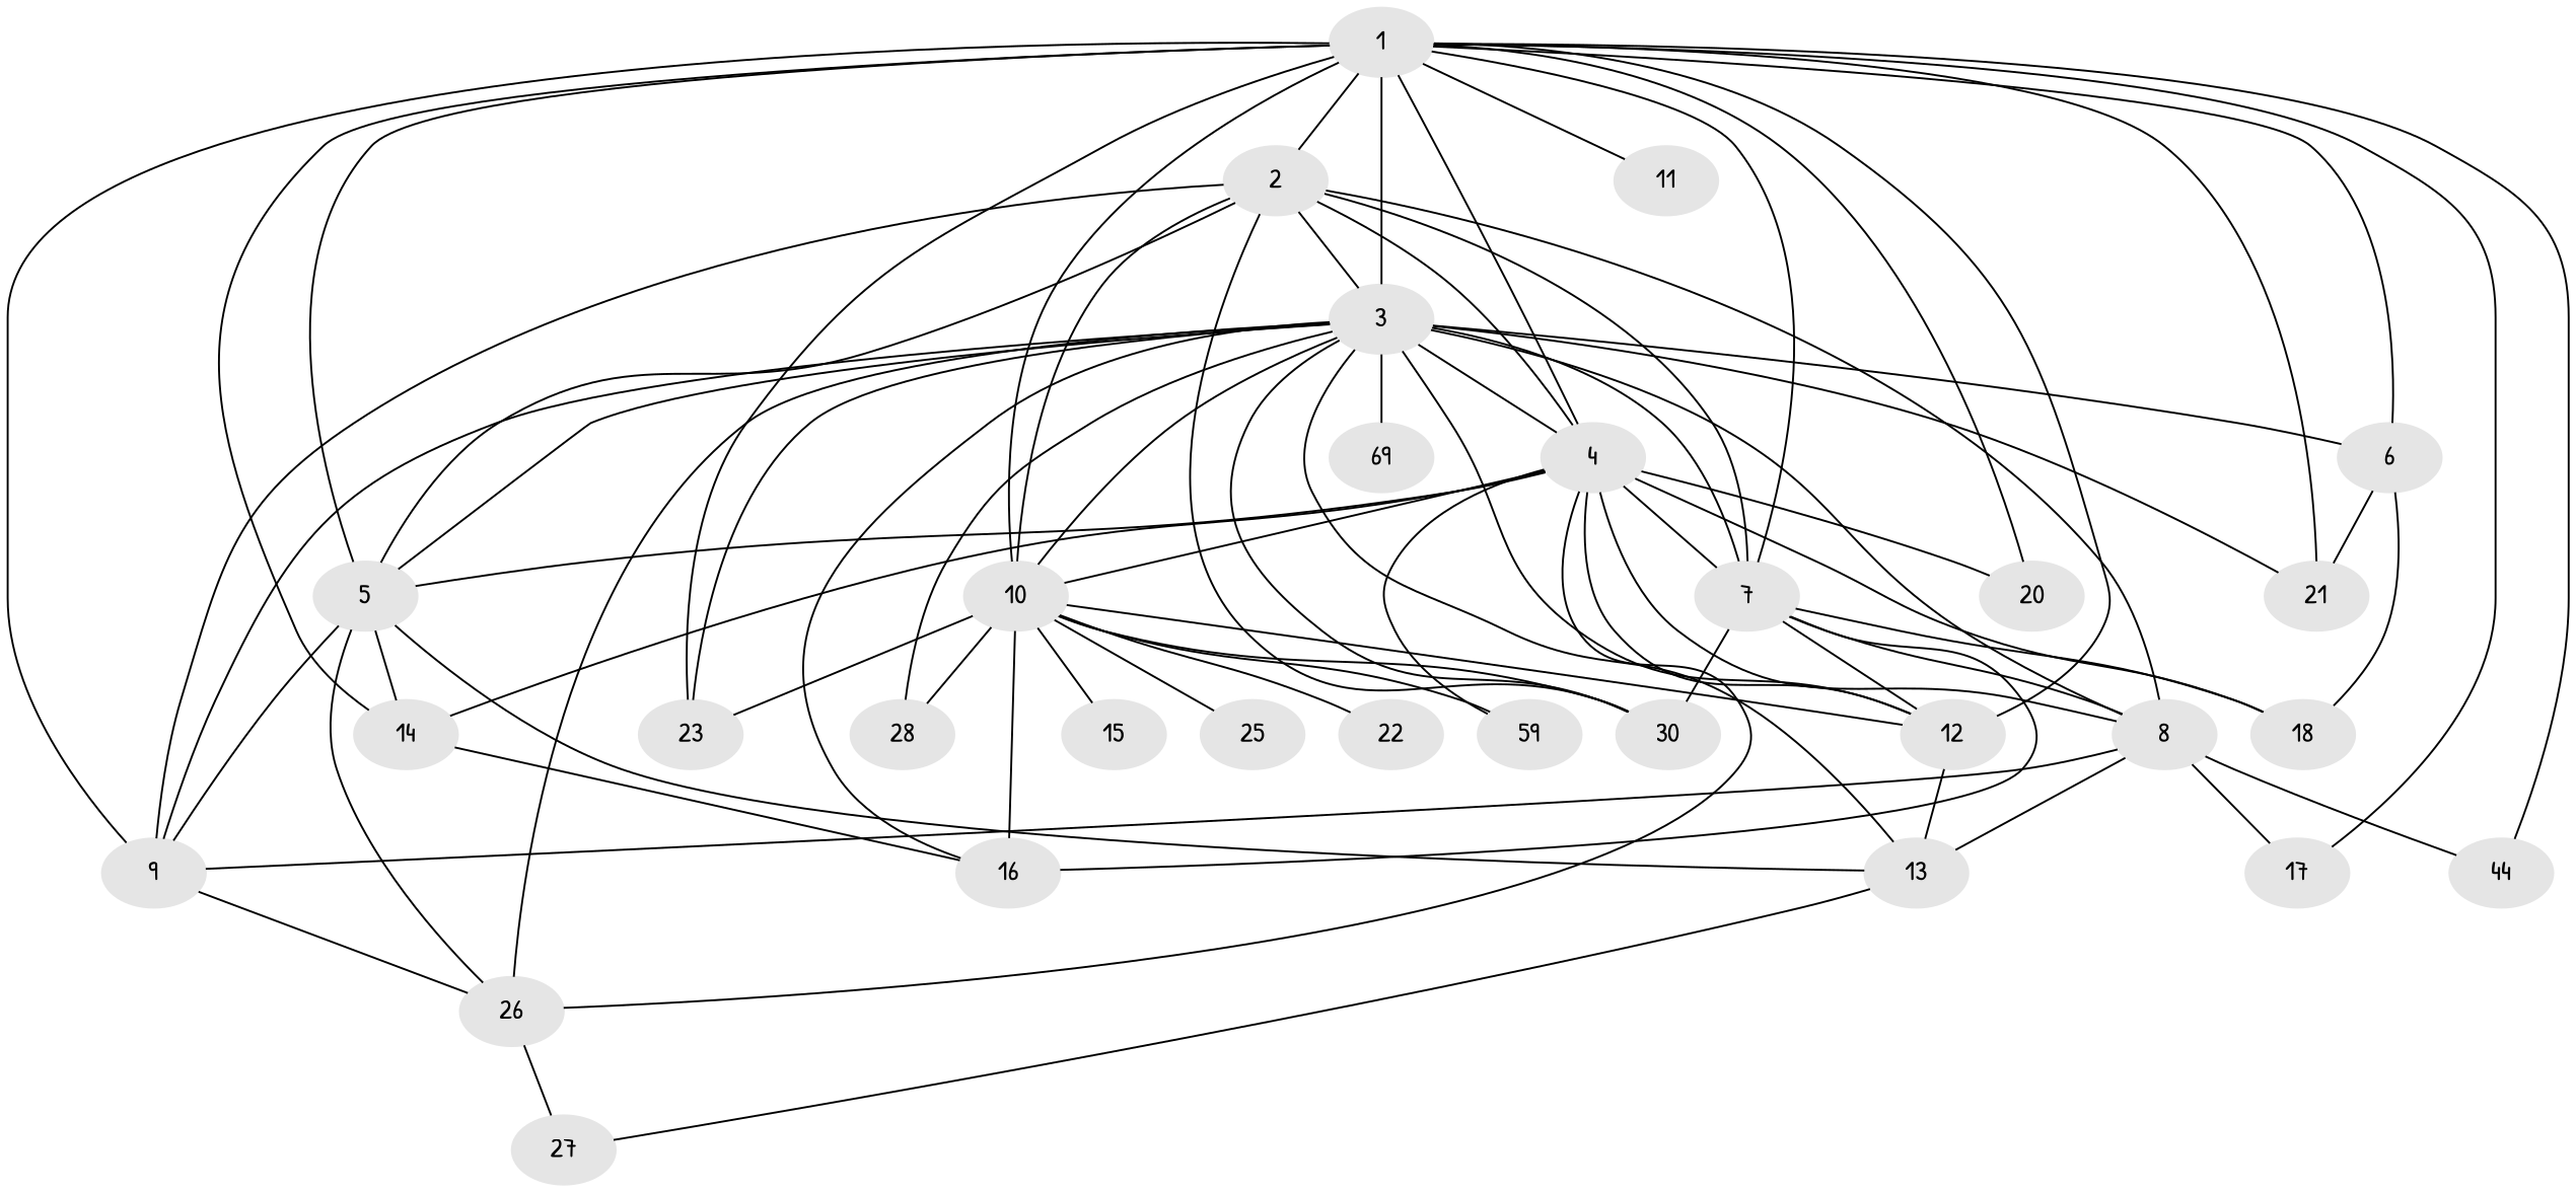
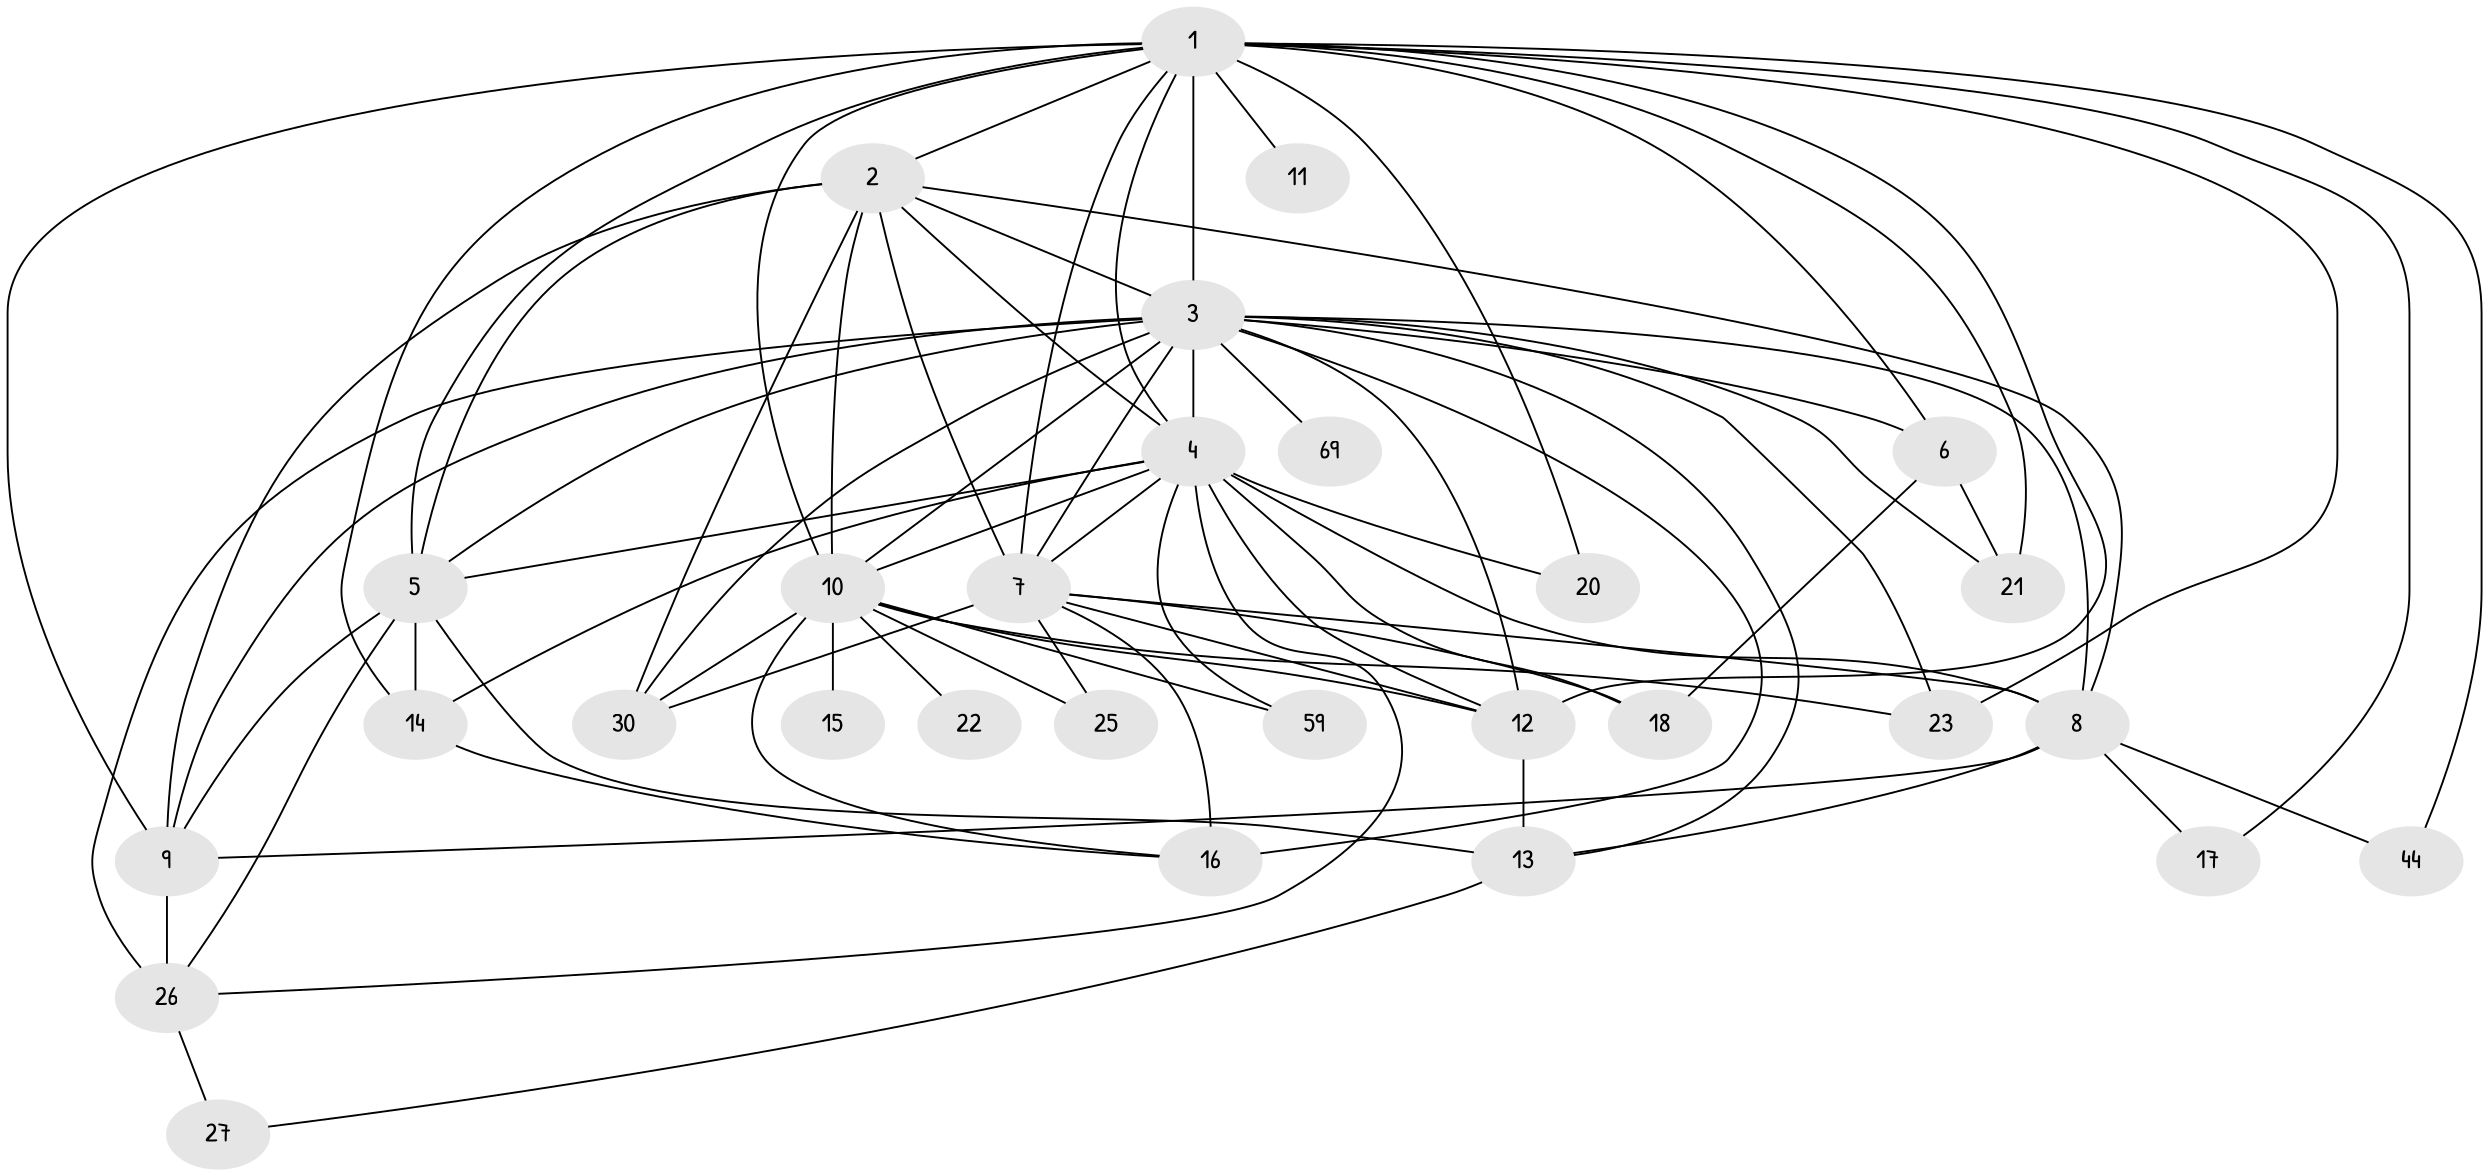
  graph {
    fontname="Patrick Hand"
    node [color=gray90 fontname="Patrick Hand" style=filled]
    edge [fontname="Patrick Hand" weight=1.0]
    1
    2
    3
    4
    5
    6
    7
    9
    10
    11
    12
    14
    17
    20
    21
    23
    n17 [label=44]
    8
    30
    13
    16
    n22 [label=69]
    26
-   28
    18
    n26 [label=59]
    25
    22
    15
    27
    1 -- 2 [weight=4.0]
    1 -- 3 [weight=10.0]
    1 -- 4 [weight=4.0]
    1 -- 5 [weight=2.0]
    1 -- 6 [weight=3.0]
    1 -- 7
    1 -- 9
    1 -- 10 [weight=3.0]
    1 -- 11
    1 -- 12
    1 -- 14
    1 -- 17
    1 -- 20
    1 -- 21
    1 -- 23
    1 -- n17
    2 -- 3 [weight=8.0]
    2 -- 4 [weight=4.0]
    2 -- 5 [weight=3.0]
    2 -- 7 [weight=2.0]
    2 -- 9
    2 -- 10 [weight=6.0]
    2 -- 8
    2 -- 30 [weight=3.0]
    3 -- 4 [weight=8.0]
    3 -- 5 [weight=5.0]
    3 -- 6
    3 -- 7 [weight=3.0]
    3 -- 9 [weight=2.0]
    3 -- 10 [weight=3.0]
    3 -- 12 [weight=2.0]
    3 -- 21 [weight=4.0]
    3 -- 23 [weight=2.0]
    3 -- 8
    3 -- 30
    3 -- 13
    3 -- 16
    3 -- n22 [weight=3.0]
    3 -- 26 [weight=3.0]
-   3 -- 28
    4 -- 5 [weight=2.0]
    4 -- 7 [weight=10.0]
    4 -- 10
    4 -- 12
    4 -- 14
    4 -- 20
    4 -- 8
    4 -- 26
    4 -- 18
    4 -- n26
    5 -- 9
    5 -- 14 [weight=2.0]
    5 -- 13
    5 -- 26
    6 -- 21
    6 -- 18
    7 -- 12
    7 -- 8 [weight=2.0]
    7 -- 30
    7 -- 16 [weight=2.0]
    7 -- 18
+   7 -- 25
    9 -- 26
    10 -- 12
    10 -- 23
    10 -- 30
    10 -- 16
-   10 -- 28
    10 -- n26
    10 -- 25 [weight=2.0]
    10 -- 22
    10 -- 15
    12 -- 13 [weight=2.0]
    14 -- 16
    8 -- 9
    8 -- 17
    8 -- n17
    8 -- 13
    13 -- 27
    26 -- 27
  }
